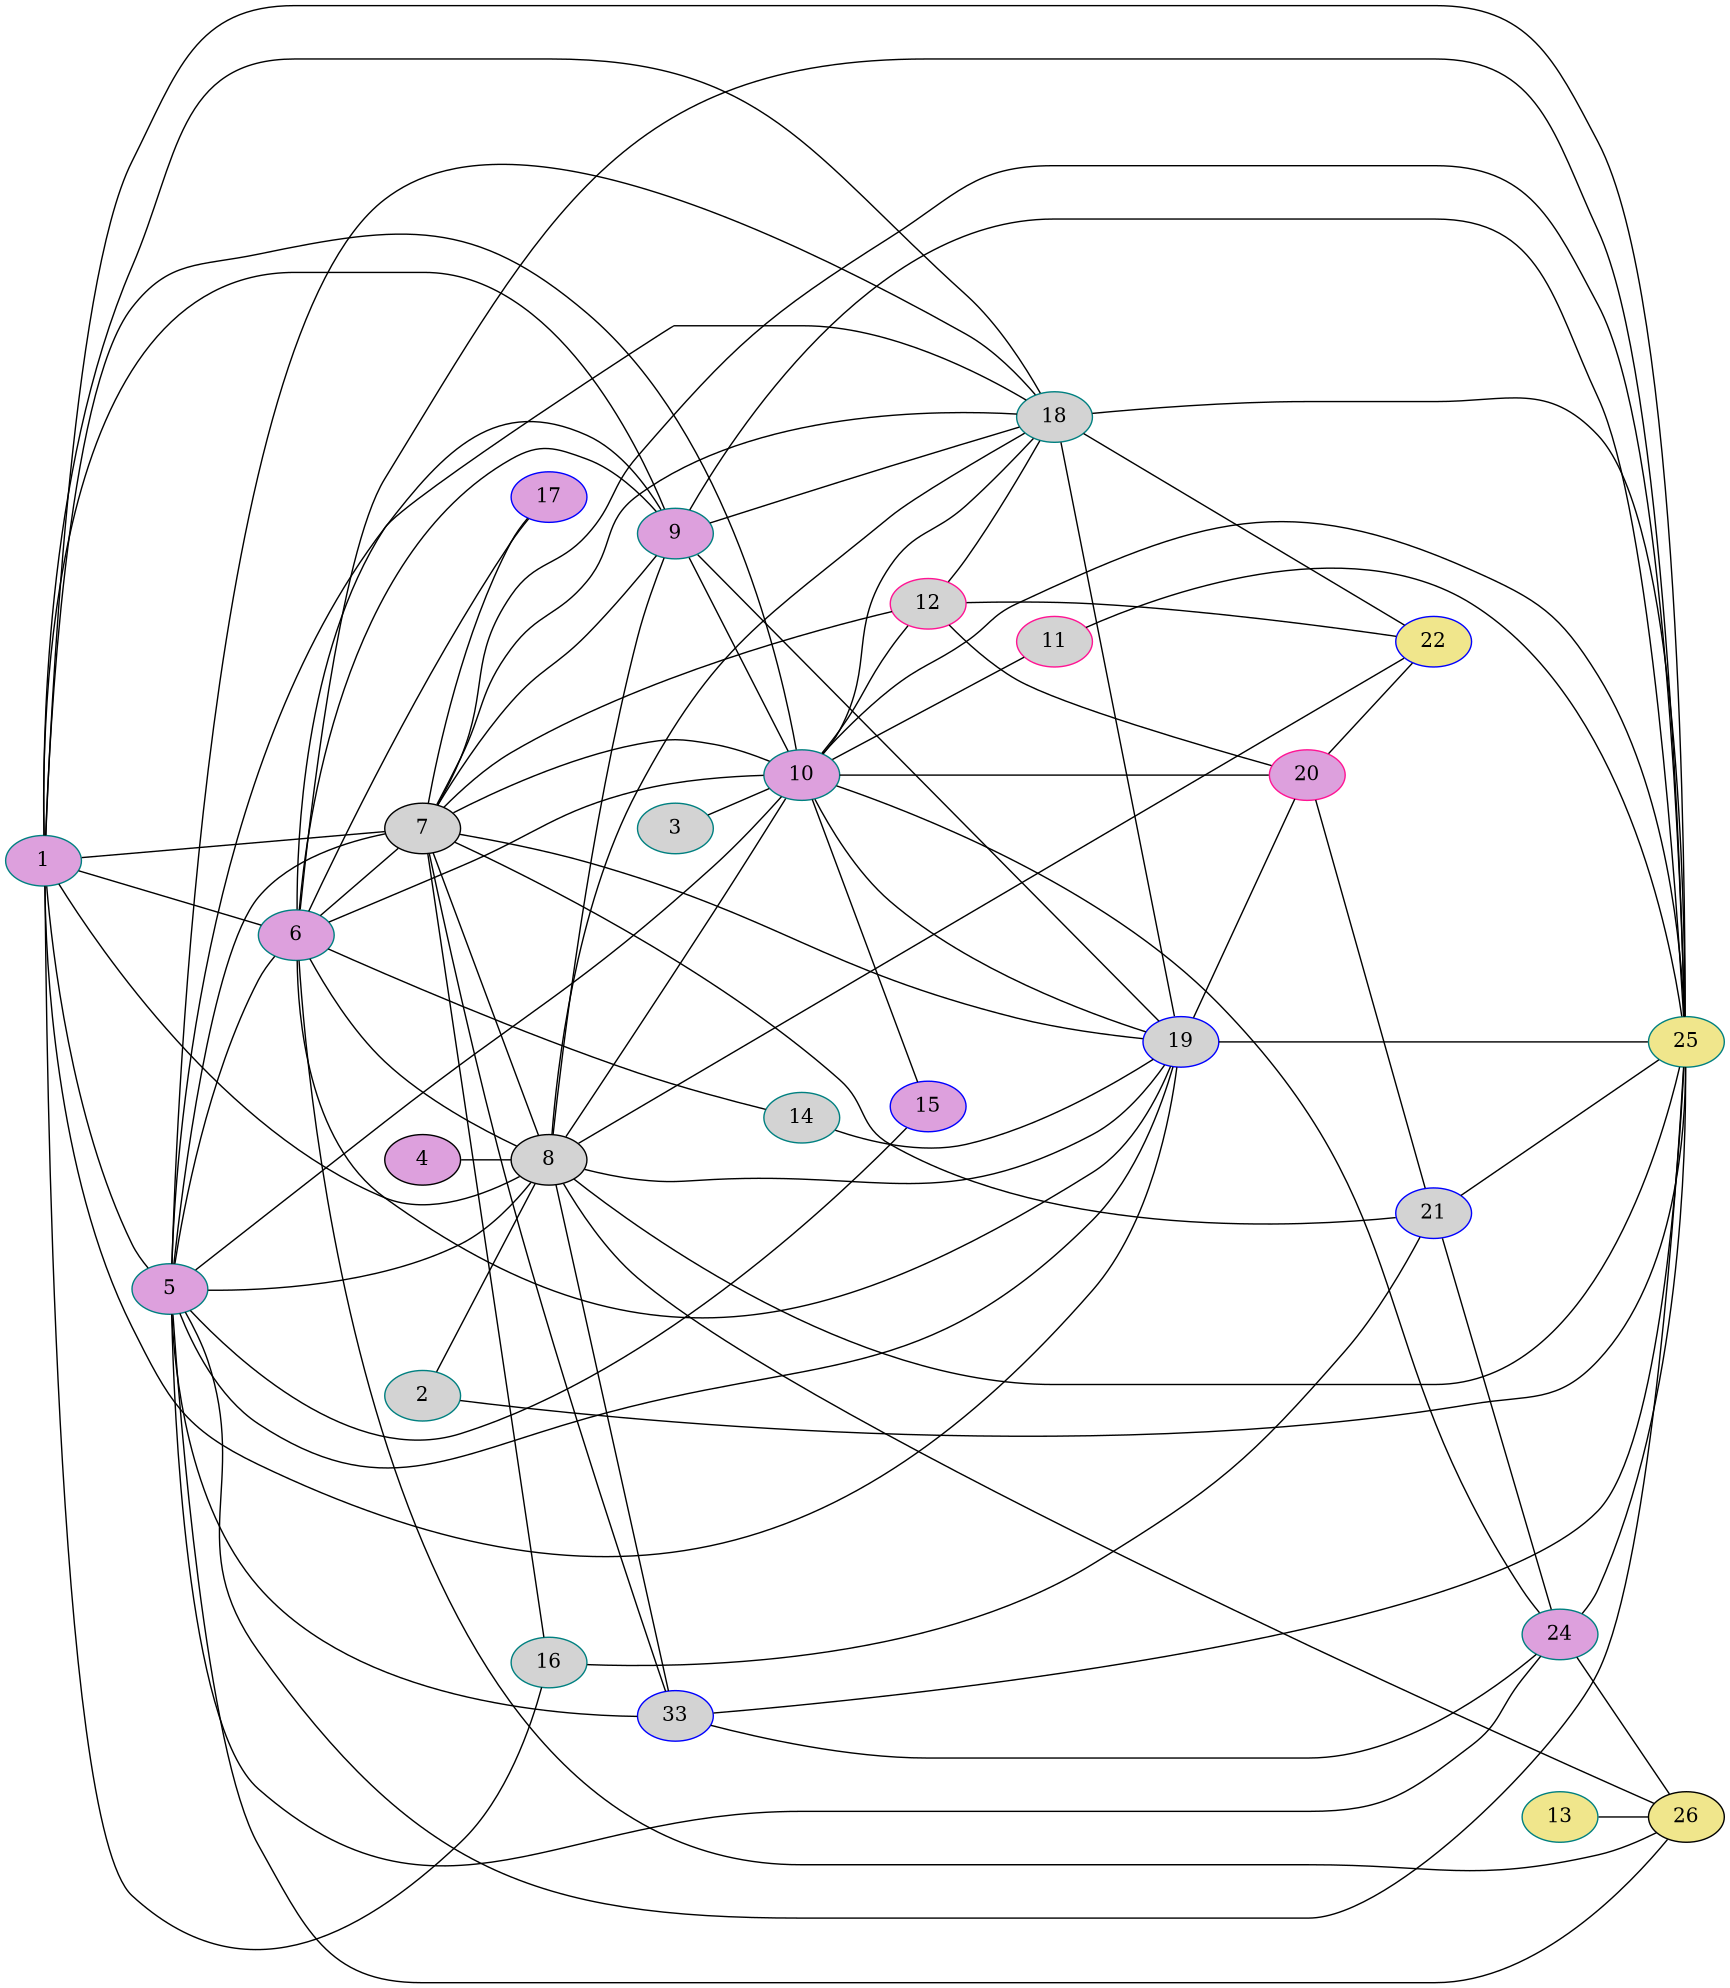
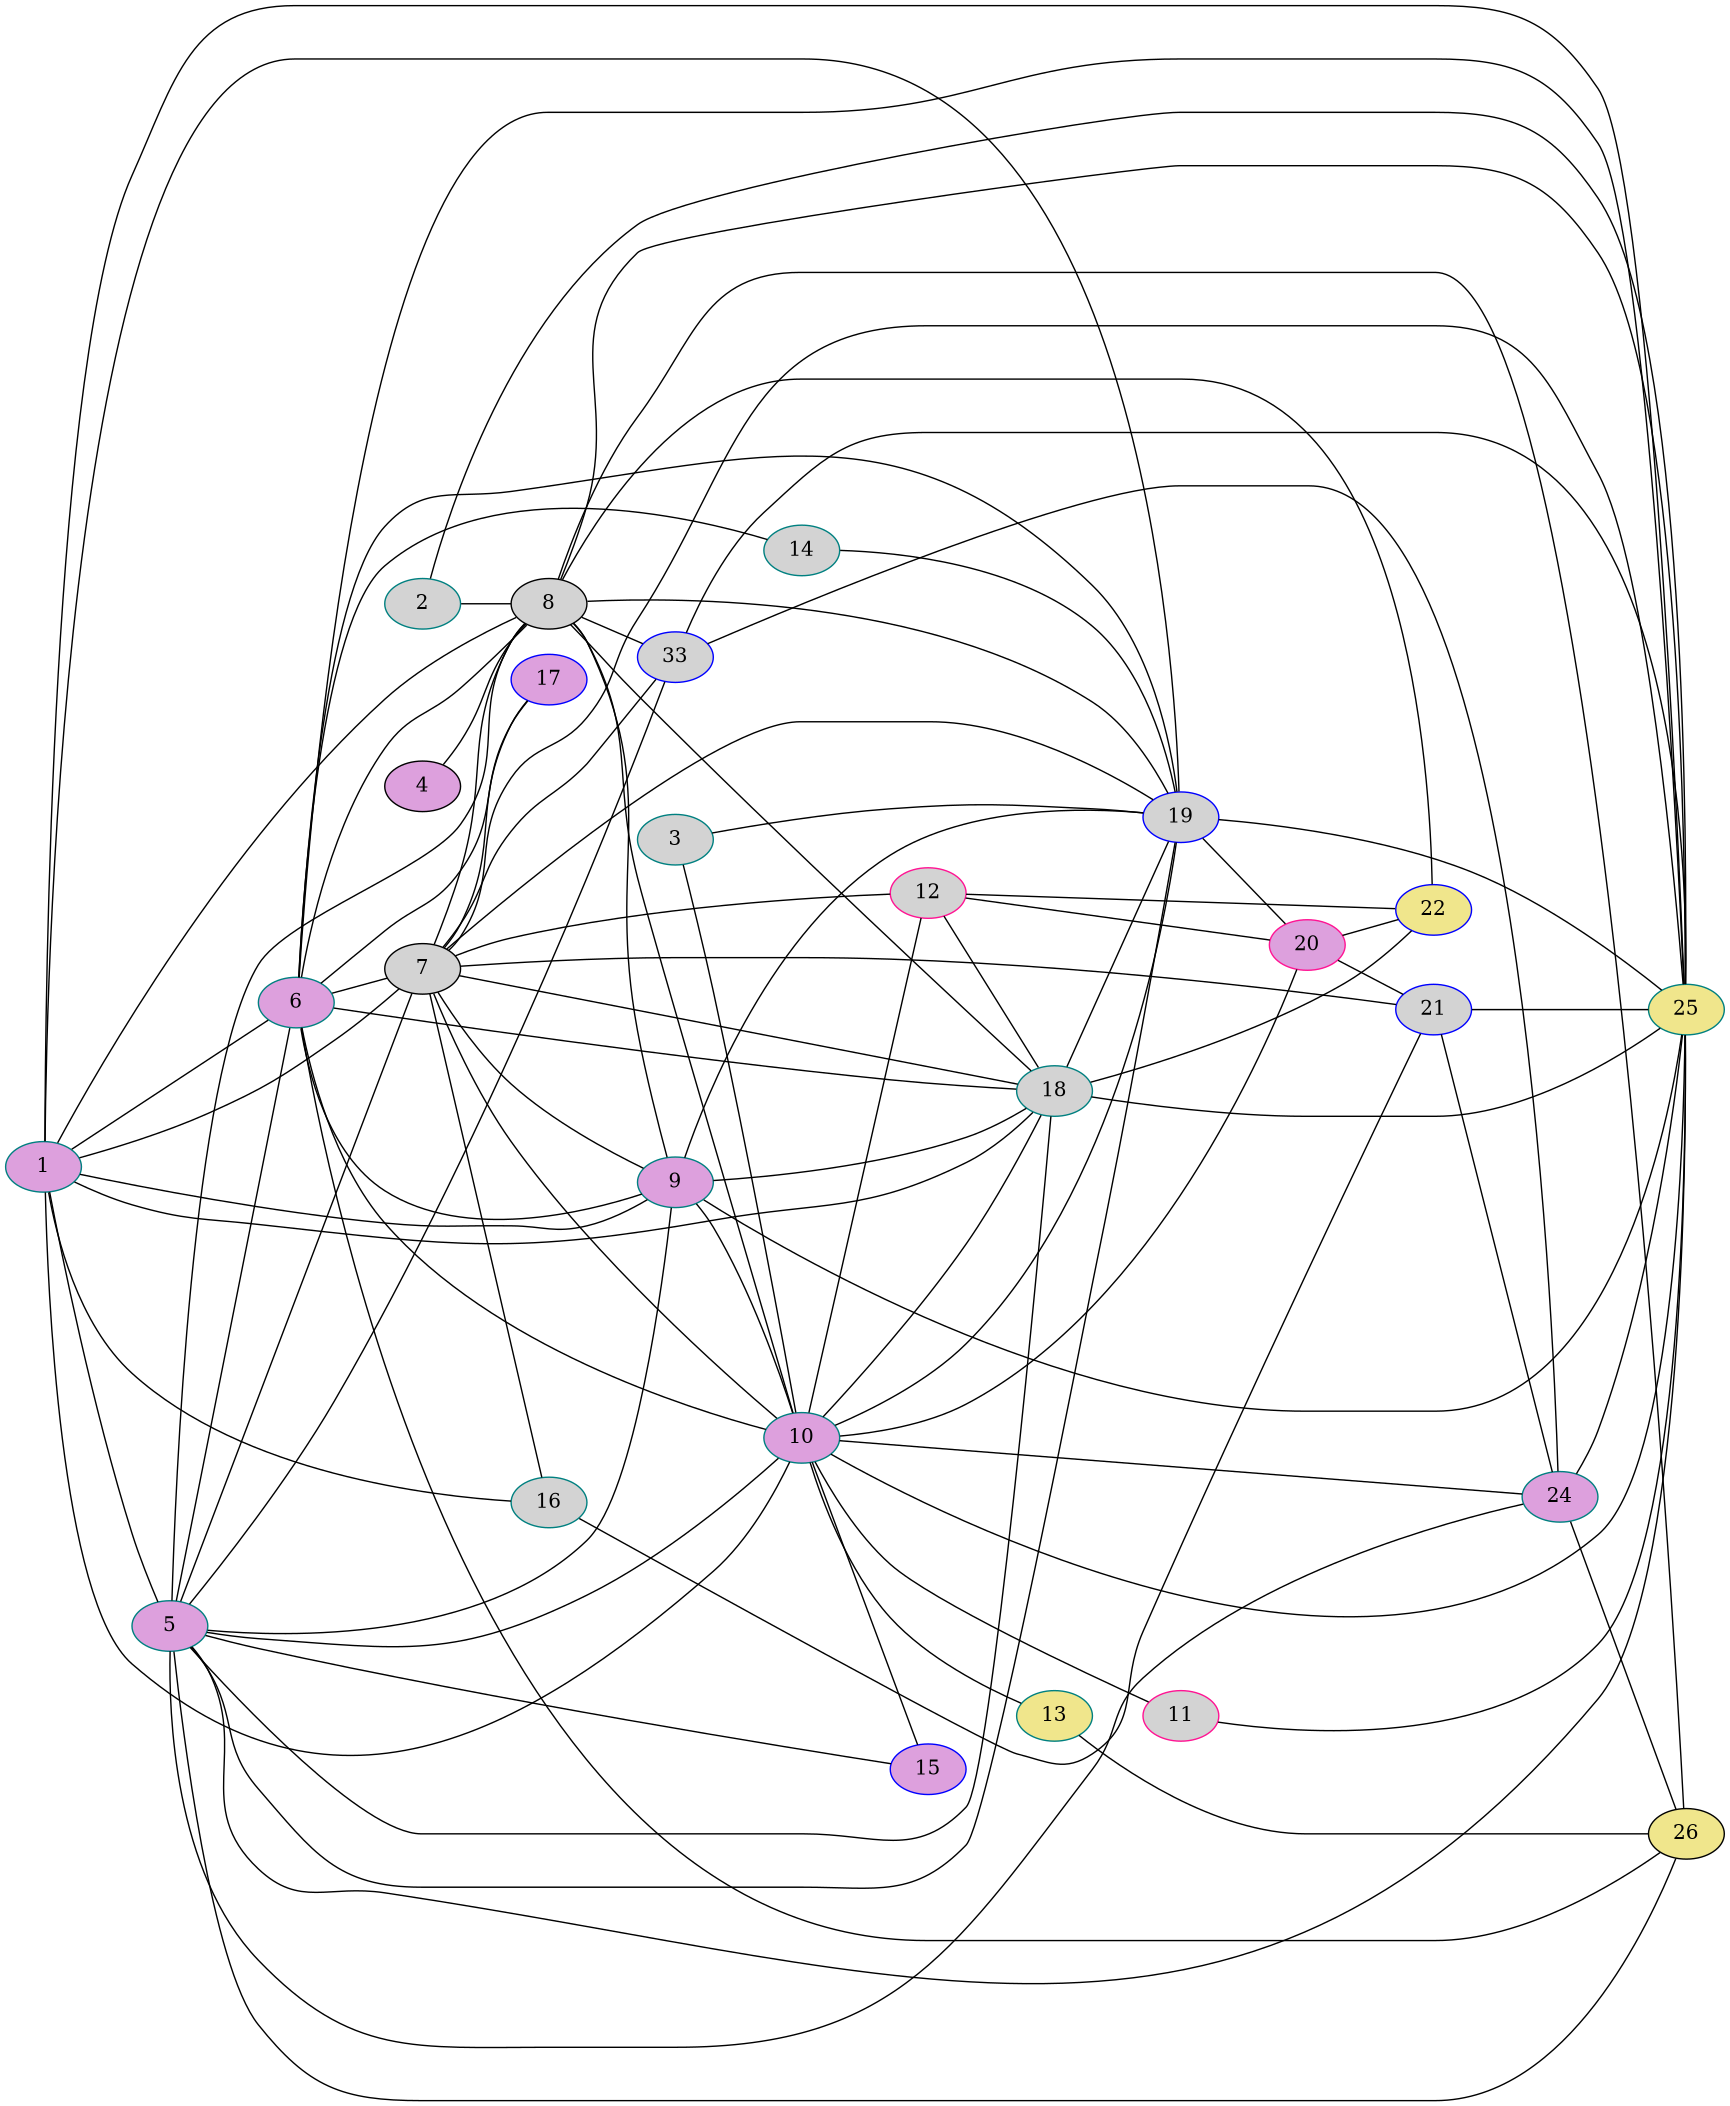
  graph {
    rankdir=LR
    node [color=teal fillcolor=lightgrey style=filled]
    edge [weight=1.0]
    1 [fillcolor=plum]
    5 [fillcolor=plum]
    6 [fillcolor=plum]
    7 [color=black]
    8 [color=black]
    9 [fillcolor=plum]
    10 [fillcolor=plum]
    16
    18
    19 [color=blue]
    25 [fillcolor=khaki]
    15 [color=blue fillcolor=plum]
    n13 [color=blue label=33]
    24 [fillcolor=plum]
    26 [color=black fillcolor=khaki]
    14
    17 [color=blue fillcolor=plum]
    12 [color=deeppink]
    21 [color=blue]
    22 [color=blue fillcolor=khaki]
    11 [color=deeppink]
    13 [fillcolor=khaki]
    20 [color=deeppink fillcolor=plum]
    2
    3
    4 [color=black fillcolor=plum]
    1 -- 5
    1 -- 6
    1 -- 7
    1 -- 8
    1 -- 9
    1 -- 10
    1 -- 16
    1 -- 18
    1 -- 19
    1 -- 25
    5 -- 6 [weight=2.0]
    5 -- 7
    5 -- 8
    5 -- 9
    5 -- 10
    5 -- 18
    5 -- 19
    5 -- 25
    5 -- 15
    5 -- n13
    5 -- 24
    5 -- 26
    6 -- 7
    6 -- 8 [weight=2.0]
    6 -- 9
    6 -- 10
    6 -- 18
    6 -- 19
    6 -- 25
    6 -- 26
    6 -- 14
    6 -- 17
    7 -- 8 [weight=2.0]
    7 -- 9
    7 -- 10
    7 -- 16
    7 -- 18 [weight=2.0]
    7 -- 19
    7 -- 25
    7 -- n13 [weight=2.0]
    7 -- 17
    7 -- 12
    7 -- 21
    8 -- 9
    8 -- 10
    8 -- 18
    8 -- 19 [weight=2.0]
    8 -- 25
    8 -- n13
    8 -- 26
    8 -- 22
    9 -- 10
    9 -- 18
    9 -- 19 [weight=2.0]
    9 -- 25
    10 -- 18
    10 -- 19 [weight=2.0]
    10 -- 25
    10 -- 15
    10 -- 24
    10 -- 12 [weight=2.0]
    10 -- 11
+   10 -- 13
    10 -- 20 [weight=3.0]
    16 -- 21
    18 -- 19
    18 -- 25
    18 -- 22
    19 -- 25
    19 -- 20
    n13 -- 25
    n13 -- 24
    24 -- 25
    24 -- 26
    14 -- 19
    12 -- 18
    12 -- 22
    12 -- 20
    21 -- 25 [weight=2.0]
    21 -- 24
    11 -- 25
    13 -- 26
    20 -- 21
    20 -- 22
    2 -- 8
    2 -- 25
    3 -- 10
+   3 -- 19
    4 -- 8
  }
